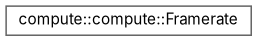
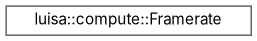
  digraph {
    rankdir=LR
    fontname=Inter
-   n1 [color=grey40 fillcolor=white fontname=Inter fontsize=10 height=0.2 label="compute::compute::Framerate" shape=box style=filled width=0.4]
+   n1 [color=grey40 fillcolor=white fontname=Inter fontsize=10 height=0.2 label="luisa::compute::Framerate" shape=box style=filled width=0.4]
  }
